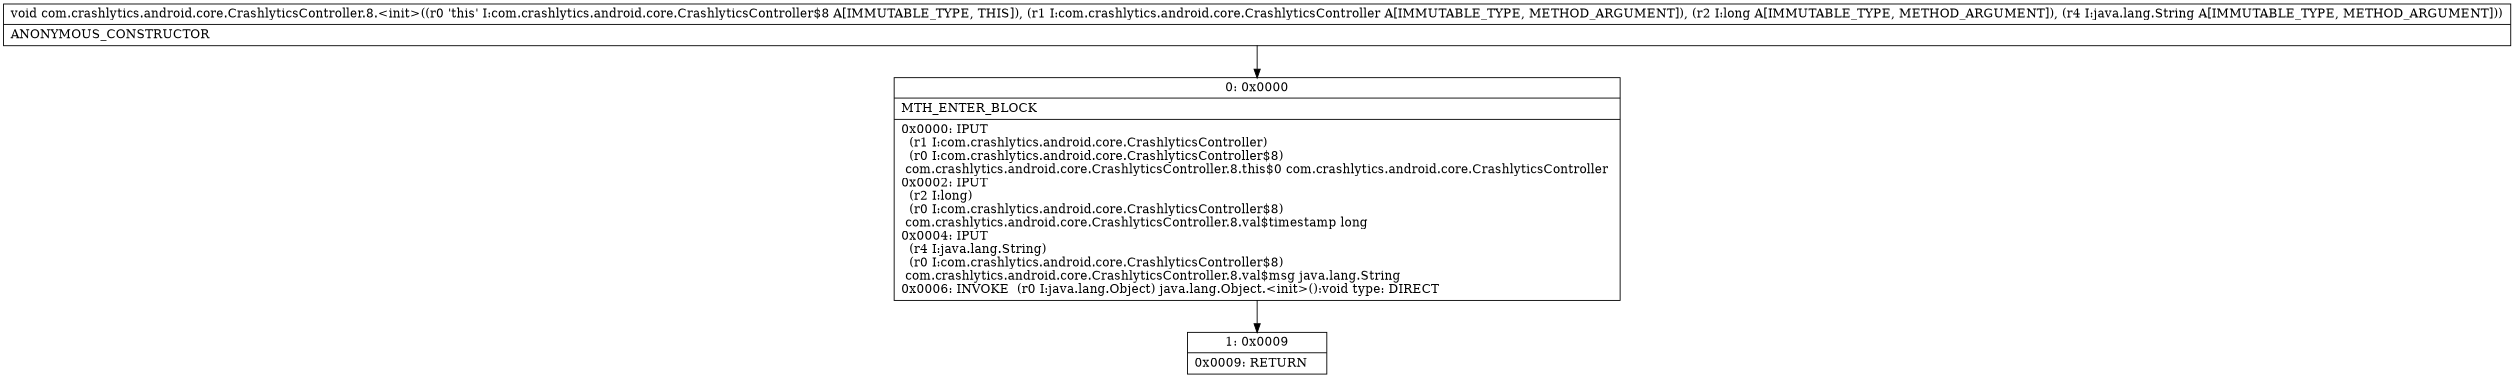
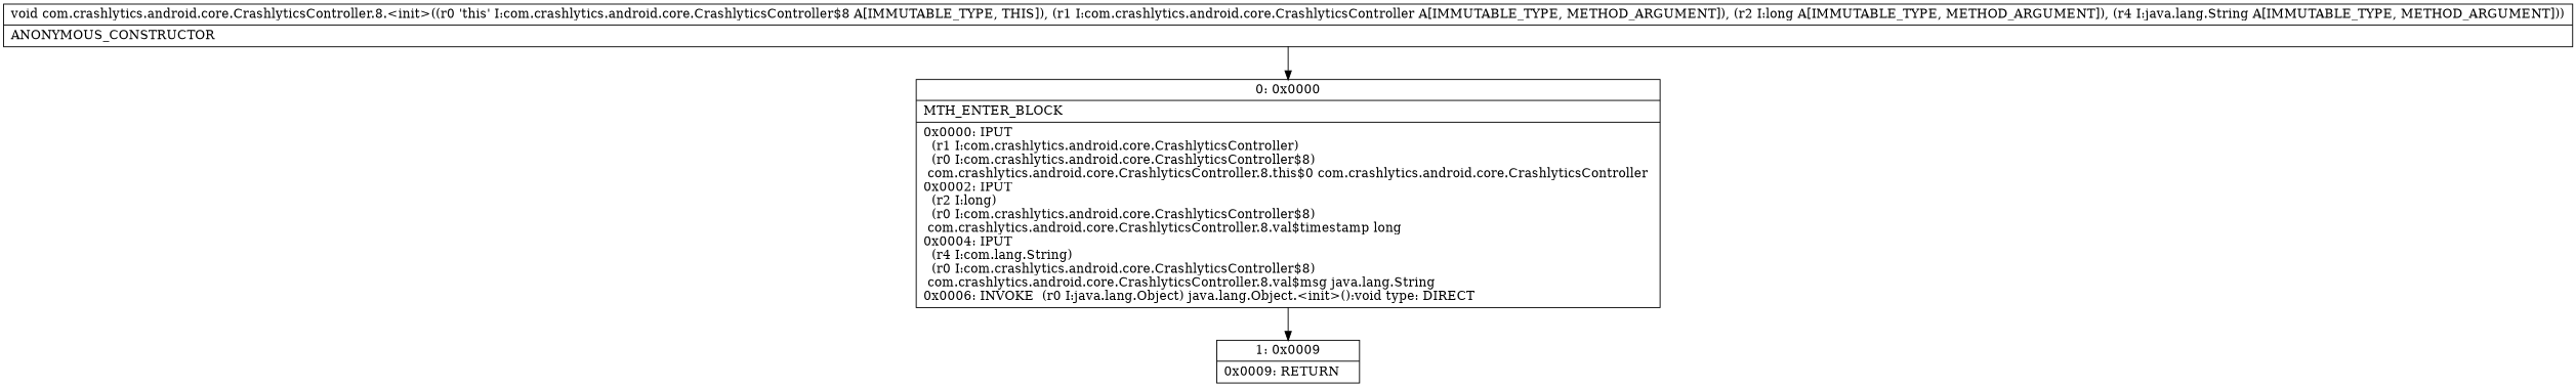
  digraph {
    node [shape=record]
-   n1 [label="{0\:\ 0x0000|MTH_ENTER_BLOCK\l|0x0000: IPUT  \l  (r1 I:com.crashlytics.android.core.CrashlyticsController)\l  (r0 I:com.crashlytics.android.core.CrashlyticsController$8)\l com.crashlytics.android.core.CrashlyticsController.8.this$0 com.crashlytics.android.core.CrashlyticsController \l0x0002: IPUT  \l  (r2 I:long)\l  (r0 I:com.crashlytics.android.core.CrashlyticsController$8)\l com.crashlytics.android.core.CrashlyticsController.8.val$timestamp long \l0x0004: IPUT  \l  (r4 I:java.lang.String)\l  (r0 I:com.crashlytics.android.core.CrashlyticsController$8)\l com.crashlytics.android.core.CrashlyticsController.8.val$msg java.lang.String \l0x0006: INVOKE  (r0 I:java.lang.Object) java.lang.Object.\<init\>():void type: DIRECT \l}"]
+   n1 [label="{0\:\ 0x0000|MTH_ENTER_BLOCK\l|0x0000: IPUT  \l  (r1 I:com.crashlytics.android.core.CrashlyticsController)\l  (r0 I:com.crashlytics.android.core.CrashlyticsController$8)\l com.crashlytics.android.core.CrashlyticsController.8.this$0 com.crashlytics.android.core.CrashlyticsController \l0x0002: IPUT  \l  (r2 I:long)\l  (r0 I:com.crashlytics.android.core.CrashlyticsController$8)\l com.crashlytics.android.core.CrashlyticsController.8.val$timestamp long \l0x0004: IPUT  \l  (r4 I:com.lang.String)\l  (r0 I:com.crashlytics.android.core.CrashlyticsController$8)\l com.crashlytics.android.core.CrashlyticsController.8.val$msg java.lang.String \l0x0006: INVOKE  (r0 I:java.lang.Object) java.lang.Object.\<init\>():void type: DIRECT \l}"]
    n2 [label="{1\:\ 0x0009|0x0009: RETURN   \l}"]
    n3 [label="{void com.crashlytics.android.core.CrashlyticsController.8.\<init\>((r0 'this' I:com.crashlytics.android.core.CrashlyticsController$8 A[IMMUTABLE_TYPE, THIS]), (r1 I:com.crashlytics.android.core.CrashlyticsController A[IMMUTABLE_TYPE, METHOD_ARGUMENT]), (r2 I:long A[IMMUTABLE_TYPE, METHOD_ARGUMENT]), (r4 I:java.lang.String A[IMMUTABLE_TYPE, METHOD_ARGUMENT]))  | ANONYMOUS_CONSTRUCTOR\l}"]
    n1 -> n2
    n3 -> n1
  }
